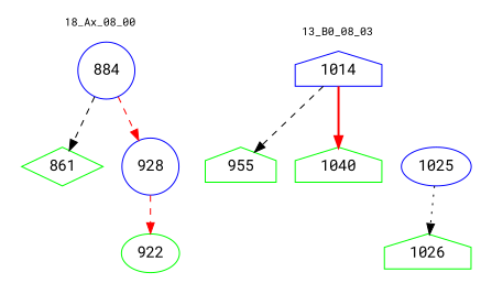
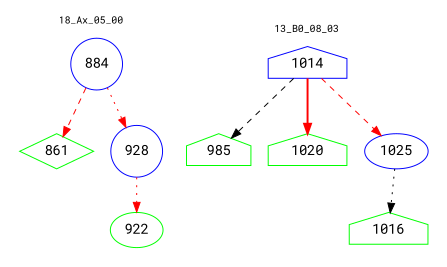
  digraph {
    fontname="Roboto Mono"
    node [color=green fontname="Roboto Mono" shape=house]
    edge [color=red fontname="Roboto Mono" style=dashed]
    n1 [color=blue label=884 shape=circle]
    n2 [label=861 shape=diamond]
    n3 [color=blue label=928 shape=circle]
    n4 [label=922 shape=ellipse]
    n5 [color=blue label=1014]
-   n6 [label=955]
-   n7 [label=1040]
+   n6 [label=985]
+   n7 [label=1020]
    n8 [color=blue label=1025 shape=ellipse]
-   n9 [label=1026]
+   n9 [label=1016]
    subgraph cluster_1 {
      color=white
      fontsize=10
-     label="18_Ax_08_00"
+     label="18_Ax_05_00"
      n1
      n2
      n3
      n4
    }
    subgraph cluster_2 {
      color=white
      fontsize=10
      label="13_B0_08_03"
      n5
      n6
      n7
      n8
      n9
    }
-   n1 -> n2 [color=black]
-   n1 -> n3
-   n3 -> n4
+   n1 -> n2
+   n1 -> n3 [style=dotted]
+   n3 -> n4 [style=dotted]
    n5 -> n6 [color=black]
    n5 -> n7 [style=bold]
+   n5 -> n8
    n8 -> n9 [color=black style=dotted]
  }
